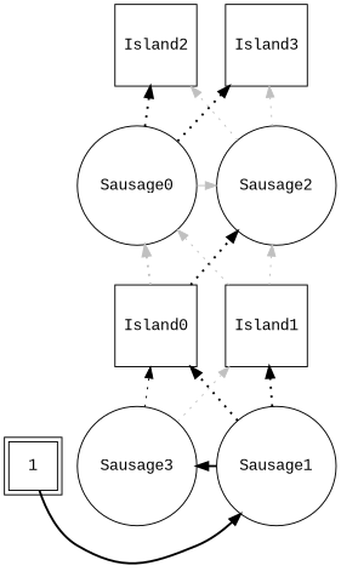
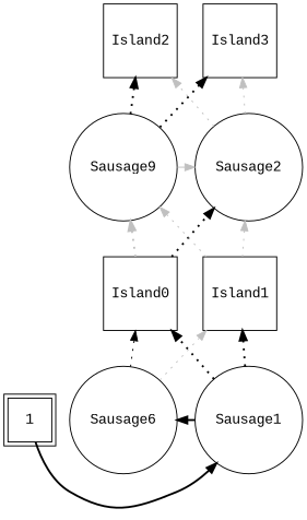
  digraph {
    fontname="Liberation Mono"
    rankdir=BT
    node [fontname="Liberation Mono" shape=square]
    edge [fontname="Liberation Mono" penwidth=2 style=dotted]
    n1 [label=1 peripheries=2]
    Sausage1 [shape=circle]
-   Sausage3 [shape=circle]
-   Sausage0 [shape=circle]
+   Sausage3 [shape=circle label=Sausage6]
+   Sausage0 [shape=circle label=Sausage9]
    Sausage2 [shape=circle]
    Island0
    Island1
    Island2
    Island3
    subgraph sub_1 {
      rank=same
      n1
      Sausage1
    }
    subgraph sub_2 {
      rank=same
      Sausage1
      Sausage3
    }
    subgraph sub_3 {
      rank=same
      Sausage0
      Sausage2
    }
    n1 -> Sausage1 [constraint=false style=""]
    Sausage1 -> Sausage3 [constraint=false style=""]
    Sausage1 -> Island0
    Sausage1 -> Island1
    Sausage3 -> Island0 [color=black penwidth=""]
    Sausage3 -> Island1 [color=gray penwidth=""]
    Sausage0 -> Sausage2 [color=gray constraint=false penwidth="" style=""]
    Sausage0 -> Island2
    Sausage0 -> Island3
    Sausage2 -> Island2 [color=gray penwidth=""]
    Sausage2 -> Island3 [color=gray penwidth=""]
    Island0 -> Sausage0 [color=gray]
    Island0 -> Sausage2
    Island1 -> Sausage0 [color=gray penwidth=""]
    Island1 -> Sausage2 [color=gray penwidth=""]
  }
